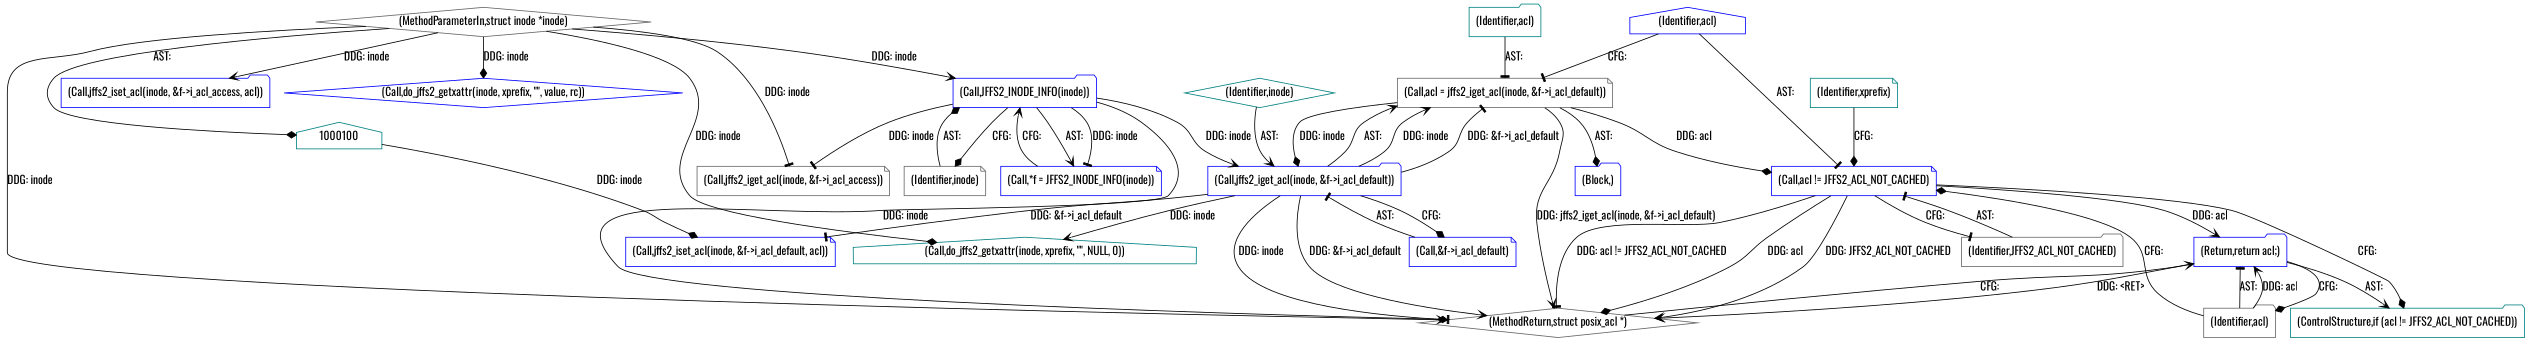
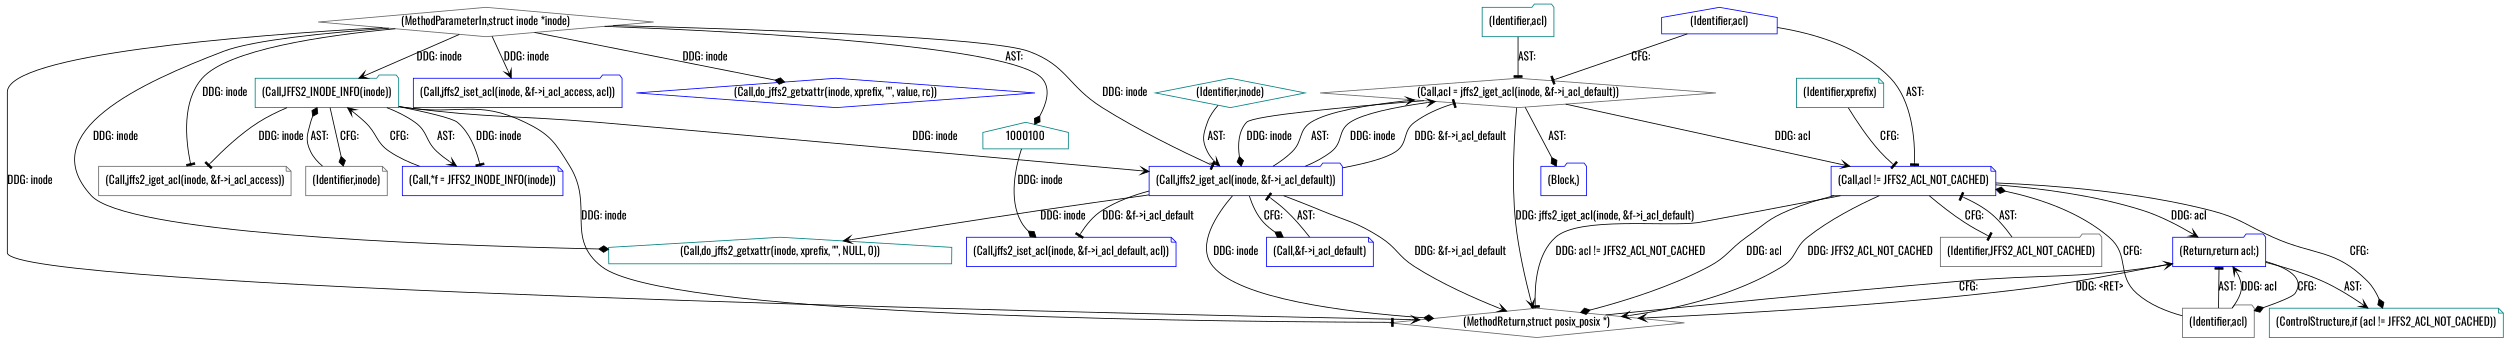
  digraph {
    fontname=Oswald
    node [color=blue fontname=Oswald shape=note]
    edge [arrowhead=vee fontname=Oswald]
    n1 [label="(Call,acl != JFFS2_ACL_NOT_CACHED)"]
    n2 [label="(Return,return acl;)" shape=folder]
-   n3 [color=gray40 label="(MethodReturn,struct posix_acl *)" shape=diamond]
+   n3 [color=gray40 label="(MethodReturn,struct posix_posix *)" shape=diamond]
    n4 [color=gray40 label="(Identifier,JFFS2_ACL_NOT_CACHED)" shape=folder]
-   n5 [color=teal label="(ControlStructure,if (acl != JFFS2_ACL_NOT_CACHED))" shape=folder]
+   n5 [color=teal label="(ControlStructure,if (acl != JFFS2_ACL_NOT_CACHED))"]
    n6 [color=gray40 label="(Identifier,acl)" shape=folder]
-   n7 [color=gray40 label="(Call,acl = jffs2_iget_acl(inode, &f->i_acl_default))"]
+   n7 [color=gray40 label="(Call,acl = jffs2_iget_acl(inode, &f->i_acl_default))" shape=diamond]
    n8 [label="(Call,jffs2_iget_acl(inode, &f->i_acl_default))" shape=folder]
    n9 [label="(Block,)" shape=folder]
    n10 [label="(Call,&f->i_acl_default)"]
    n11 [color=teal label="(Call,do_jffs2_getxattr(inode, xprefix, \"\", NULL, 0))" shape=house]
    n12 [label="(Call,jffs2_iset_acl(inode, &f->i_acl_default, acl))"]
-   n13 [label="(Call,JFFS2_INODE_INFO(inode))" shape=folder]
+   n13 [color=teal label="(Call,JFFS2_INODE_INFO(inode))" shape=folder]
    n14 [label="(Call,*f = JFFS2_INODE_INFO(inode))"]
    n15 [color=gray40 label="(Identifier,inode)"]
    n16 [color=gray40 label="(Call,jffs2_iget_acl(inode, &f->i_acl_access))"]
    n17 [color=gray40 label="(MethodParameterIn,struct inode *inode)" shape=diamond]
    n18 [label="(Call,jffs2_iset_acl(inode, &f->i_acl_access, acl))" shape=folder]
    n19 [label="(Call,do_jffs2_getxattr(inode, xprefix, \"\", value, rc))" shape=diamond]
    1000100 [color=teal shape=house]
    n21 [color=teal label="(Identifier,acl)" shape=folder]
    n22 [color=teal label="(Identifier,inode)" shape=diamond]
    n23 [label="(Identifier,acl)" shape=house]
    n24 [color=teal label="(Identifier,xprefix)"]
    n1 -> n2 [label="DDG: acl"]
    n1 -> n3 [arrowhead=diamond label="DDG: acl"]
    n1 -> n3 [arrowhead=tee label="DDG: acl != JFFS2_ACL_NOT_CACHED"]
    n1 -> n3 [label="DDG: JFFS2_ACL_NOT_CACHED"]
    n1 -> n4 [arrowhead=tee label="CFG: "]
    n1 -> n5 [arrowhead=diamond label="CFG: "]
    n2 -> n3 [label="DDG: <RET>"]
    n2 -> n5 [label="AST: "]
    n2 -> n6 [arrowhead=diamond label="CFG: "]
    n3 -> n2 [label="CFG: "]
    n4 -> n1 [arrowhead=tee label="AST: "]
    n6 -> n1 [arrowhead=diamond label="CFG: "]
    n6 -> n2 [arrowhead=tee label="AST: "]
    n6 -> n2 [label="DDG: acl"]
-   n7 -> n1 [arrowhead=diamond label="DDG: acl"]
+   n7 -> n1 [label="DDG: acl"]
    n7 -> n3 [label="DDG: jffs2_iget_acl(inode, &f->i_acl_default)"]
    n7 -> n8 [arrowhead=diamond label="DDG: inode"]
    n7 -> n9 [arrowhead=diamond label="AST: "]
    n8 -> n3 [arrowhead=diamond label="DDG: inode"]
    n8 -> n3 [label="DDG: &f->i_acl_default"]
    n8 -> n7 [label="AST: "]
    n8 -> n7 [label="DDG: inode"]
    n8 -> n7 [arrowhead=tee label="DDG: &f->i_acl_default"]
    n8 -> n10 [arrowhead=diamond label="CFG: "]
    n8 -> n11 [label="DDG: inode"]
    n8 -> n12 [arrowhead=tee label="DDG: &f->i_acl_default"]
    n10 -> n8 [arrowhead=tee label="AST: "]
    n13 -> n3 [arrowhead=tee label="DDG: inode"]
    n13 -> n8 [label="DDG: inode"]
    n13 -> n14 [label="AST: "]
    n13 -> n14 [arrowhead=tee label="DDG: inode"]
    n13 -> n15 [arrowhead=diamond label="CFG: "]
    n13 -> n16 [arrowhead=tee label="DDG: inode"]
    n14 -> n13 [label="CFG: "]
    n15 -> n13 [arrowhead=diamond label="AST: "]
    n17 -> n3 [label="DDG: inode"]
+   n17 -> n8 [arrowhead=tee label="DDG: inode"]
    n17 -> n11 [arrowhead=diamond label="DDG: inode"]
    n17 -> n13 [label="DDG: inode"]
    n17 -> n16 [arrowhead=tee label="DDG: inode"]
    n17 -> n18 [label="DDG: inode"]
    n17 -> n19 [arrowhead=diamond label="DDG: inode"]
    n17 -> 1000100 [arrowhead=diamond label="AST: "]
    1000100 -> n12 [arrowhead=diamond label="DDG: inode"]
    n21 -> n7 [arrowhead=tee label="AST: "]
    n22 -> n8 [label="AST: "]
    n23 -> n1 [arrowhead=tee label="AST: "]
    n23 -> n7 [arrowhead=tee label="CFG: "]
-   n24 -> n1 [arrowhead=diamond label="CFG: "]
+   n24 -> n1 [arrowhead=tee label="CFG: "]
  }
